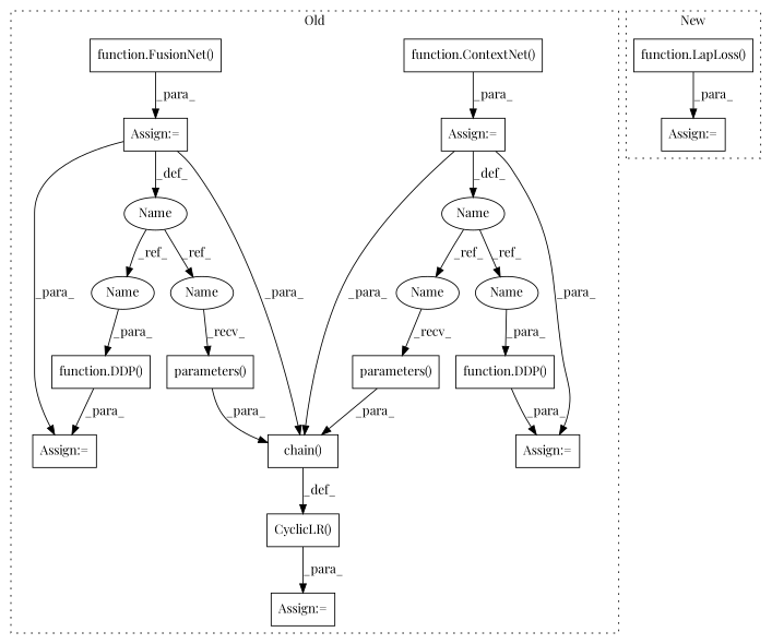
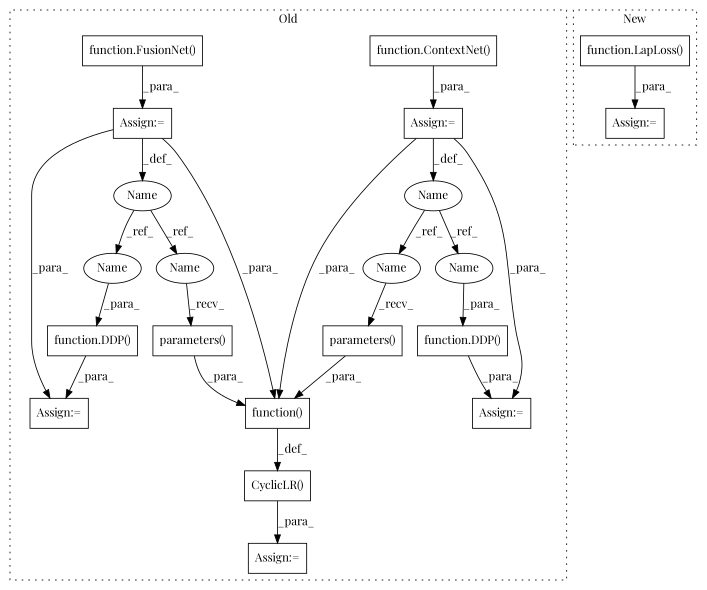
  digraph {
    fontname="Playfair Display"
    node [a=75 fontname="Playfair Display" l=3 s=4047 shape=box]
    edge [fontname="Playfair Display"]
    n1 [l="41,69" label="CyclicLR()" s="4131,4183"]
    n2 [l=27 label="parameters()"]
    n3 [a=87 l=14 label=Name s=3858 shape=ellipse]
    n4 [l="4,86" label="function.DDP()" s="4711,4729"]
    n5 [l=28 label="parameters()" s=4005]
    n6 [a=87 l=15 label=Name s=3819 shape=ellipse]
    n7 [l="4,87" label="function.DDP()" s="4575,4594"]
-   n8 [l="29,1" label="chain()" s="3937,4074"]
+   n8 [l="29,1" label="function()" s="3937,4074"]
    n9 [a=68 label="Assign:=" s=4128]
    n10 [a=68 label="Assign:=" s=3834]
    n11 [a=68 label="Assign:=" s=3872]
    n12 [l=12 label="function.ContextNet()" s=3837]
    n13 [a=68 label="Assign:=" s=4572]
    n14 [a=68 label="Assign:=" s=4708]
    n15 [l=11 label="function.FusionNet()" s=3875]
    n16 [a=87 l=14 label=Name s=4715 shape=ellipse]
    n17 [a=87 l=14 label=Name shape=ellipse]
    n18 [a=87 l=15 label=Name s=4579 shape=ellipse]
    n19 [a=87 l=15 label=Name s=4005 shape=ellipse]
    n20 [l=9 label="function.LapLoss()" s=658]
    n21 [a=68 label="Assign:=" s=655]
    subgraph cluster_1 {
      label=Old
      style=dotted
      n1
      n2
      n3
      n4
      n5
      n6
      n7
      n8
      n9
      n10
      n11
      n12
      n13
      n14
      n15
      n16
      n17
      n18
      n19
    }
    subgraph cluster_2 {
      label=New
      style=dotted
      n20
      n21
    }
    n1 -> n9 [label=_para_]
    n2 -> n8 [label=_para_]
    n3 -> n16 [label=_ref_]
    n3 -> n17 [label=_ref_]
    n4 -> n14 [label=_para_]
    n5 -> n8 [label=_para_]
    n6 -> n18 [label=_ref_]
    n6 -> n19 [label=_ref_]
    n7 -> n13 [label=_para_]
    n8 -> n1 [label=_def_]
    n10 -> n6 [label=_def_]
    n10 -> n8 [label=_para_]
    n10 -> n13 [label=_para_]
    n11 -> n3 [label=_def_]
    n11 -> n8 [label=_para_]
    n11 -> n14 [label=_para_]
    n12 -> n10 [label=_para_]
    n15 -> n11 [label=_para_]
    n16 -> n4 [label=_para_]
    n17 -> n2 [label=_recv_]
    n18 -> n7 [label=_para_]
    n19 -> n5 [label=_recv_]
    n20 -> n21 [label=_para_]
  }
